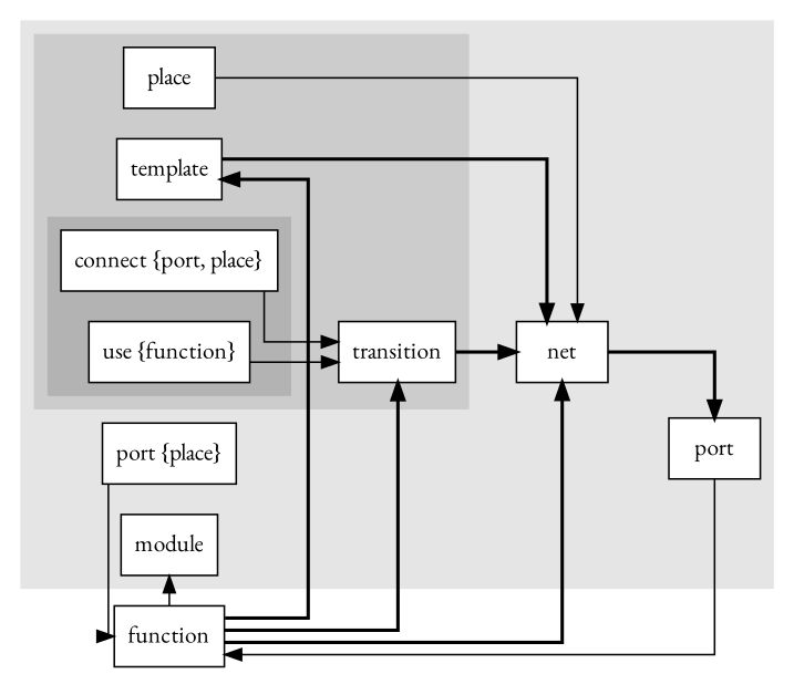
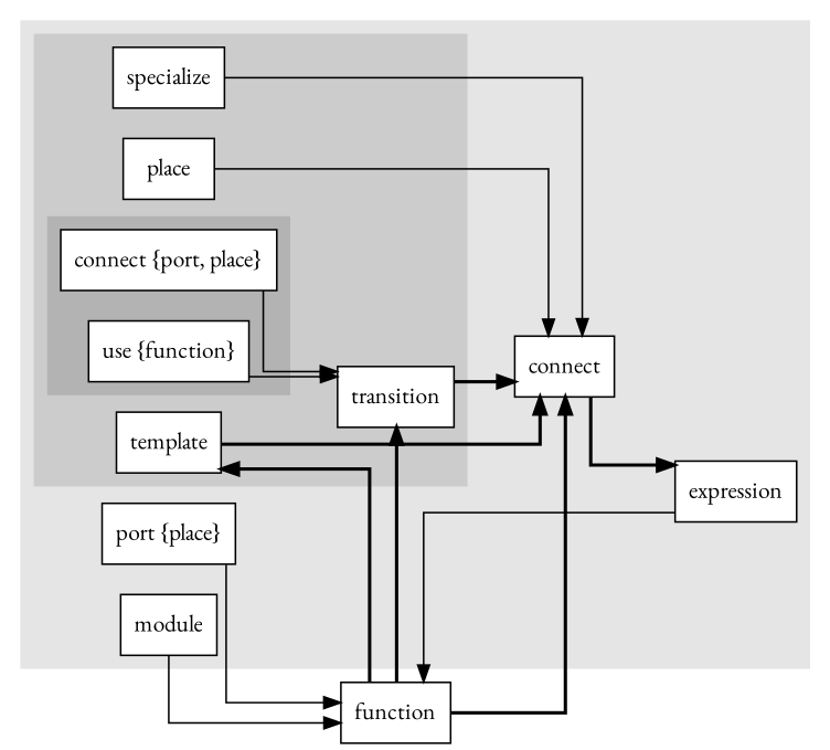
  digraph {
    fontname="EB Garamond"
    mindist=1000.0
    pencolor=none
    rankdir=LR
    remincross=true
    splines=ortho
    node [fillcolor=white fontname="EB Garamond" shape=rect style=filled]
    edge [fontname="EB Garamond"]
    n1 [label="connect {port, place}"]
    n2 [label="use {function}"]
    template
    place
+   specialize
    transition
    n7 [label="port {place}"]
-   expression [label=port]
+   expression
    module
-   net
+   net [label=connect]
    function
    subgraph cluster_1 {
      bgcolor=gray90
      n7
      expression
      module
      net
      subgraph cluster_2 {
        bgcolor=gray80
        template
        place
+       specialize
        transition
        subgraph cluster_3 {
          bgcolor=gray70
          n1
          n2
        }
      }
    }
    n1 -> transition
    n2 -> transition
    template -> net [penwidth=2.0]
    place -> net
+   specialize -> net
    transition -> net [penwidth=2.0]
    n7 -> function
    expression -> function
-   function -> module
+   module -> function
    net -> expression [penwidth=2.0]
    function -> template [penwidth=2.0]
    function -> transition [penwidth=2.0]
    function -> net [penwidth=2.0]
  }
